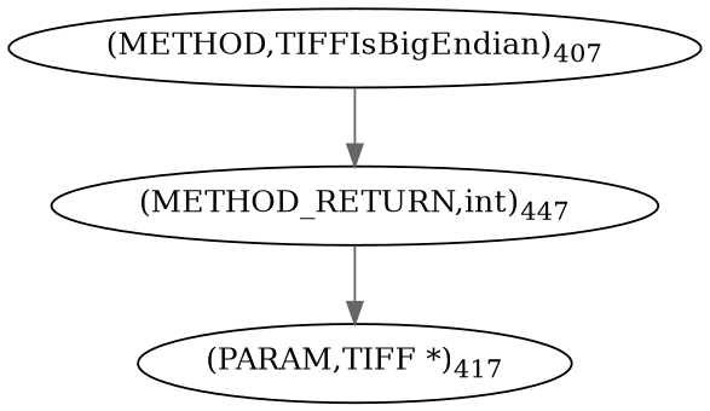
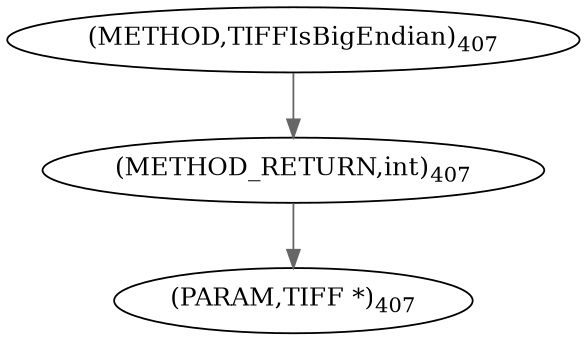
  digraph {
    edge [color=gray40]
    n1 [label=<(METHOD,TIFFIsBigEndian)<SUB>407</SUB>>]
-   n2 [label=<(METHOD_RETURN,int)<SUB>447</SUB>>]
-   n3 [label=<(PARAM,TIFF *)<SUB>417</SUB>>]
+   n2 [label=<(METHOD_RETURN,int)<SUB>407</SUB>>]
+   n3 [label=<(PARAM,TIFF *)<SUB>407</SUB>>]
    n1 -> n2
    n2 -> n3
  }
